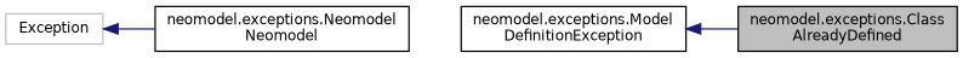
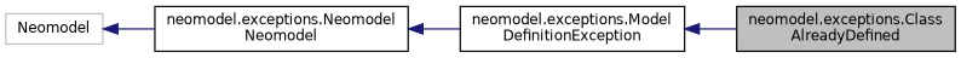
  digraph {
    rankdir=LR
    node [color=black fillcolor=white fontname=Helvetica fontsize=10 shape=record style=filled]
    edge [color=midnightblue dir=back fontname=Helvetica fontsize=10 labelfontname=Helvetica labelfontsize=10 style=solid]
    n1 [fillcolor=grey75 fontcolor=black height=0.2 label="neomodel.exceptions.Class\lAlreadyDefined" width=0.4]
    n2 [height=0.2 label="neomodel.exceptions.Model\lDefinitionException" width=0.4]
    n3 [height=0.2 label="neomodel.exceptions.Neomodel\lNeomodel" width=0.4]
-   n4 [color=grey75 height=0.2 label=Exception width=0.4]
+   n4 [color=grey75 height=0.2 label=Neomodel width=0.4]
    n2 -> n1
+   n3 -> n2
    n4 -> n3
  }
